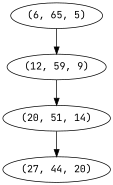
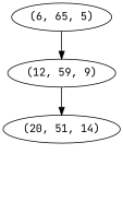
  digraph {
    fontname="JetBrains Mono"
    node [fontname="JetBrains Mono"]
    edge [fontname="JetBrains Mono"]
    "(6, 65, 5)"
    "(12, 59, 9)"
    "(20, 51, 14)"
-   "(27, 44, 20)"
    "(6, 65, 5)" -> "(12, 59, 9)"
    "(12, 59, 9)" -> "(20, 51, 14)"
-   "(20, 51, 14)" -> "(27, 44, 20)"
  }
